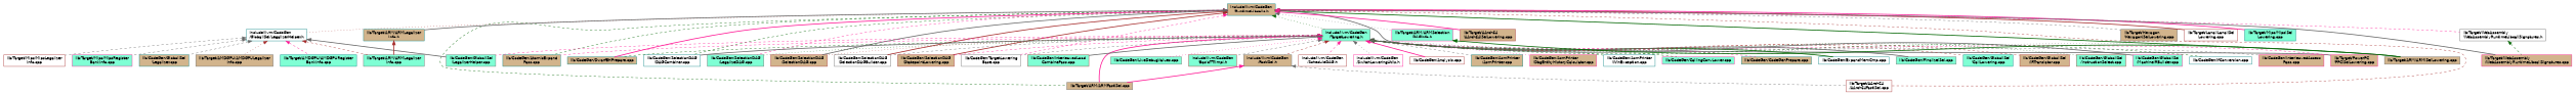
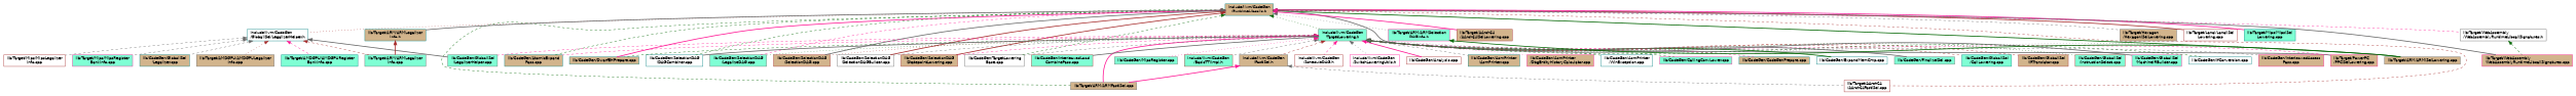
  digraph {
    node [color=teal fillcolor=tan fontname=Helvetica fontsize=10 shape=box style=filled]
    edge [color=gray40 dir=back fontname=Helvetica fontsize=10 labelfontname=Helvetica labelfontsize=10 style=dashed]
    n1 [fontcolor=black height=0.2 label="include/llvm/CodeGen\l/RuntimeLibcalls.h" width=0.4]
    n2 [fillcolor=white height=0.2 label="include/llvm/CodeGen\l/GlobalISel/LegalizerHelper.h" width=0.4]
    n3 [color=gray40 fillcolor=aquamarine height=0.2 label="include/llvm/CodeGen\l/TargetLowering.h" width=0.4]
    n4 [color=brown fillcolor=white height=0.2 label="lib/Target/AArch64\l/AArch64FastISel.cpp" width=0.4]
    n5 [color=gray40 height=0.2 label="lib/Target/ARM/ARMFastISel.cpp" width=0.4]
    n6 [height=0.2 label="lib/CodeGen/AtomicExpand\lPass.cpp" width=0.4]
    n7 [height=0.2 label="lib/CodeGen/DwarfEHPrepare.cpp" width=0.4]
    n8 [fillcolor=white height=0.2 label="lib/CodeGen/SelectionDAG\l/DAGCombiner.cpp" width=0.4]
    n9 [color=gray40 fillcolor=aquamarine height=0.2 label="lib/CodeGen/SelectionDAG\l/LegalizeDAG.cpp" width=0.4]
    n10 [color=brown height=0.2 label="lib/CodeGen/SelectionDAG\l/SelectionDAG.cpp" width=0.4]
    n11 [color=gray40 fillcolor=white height=0.2 label="lib/CodeGen/SelectionDAG\l/SelectionDAGBuilder.cpp" width=0.4]
    n12 [color=brown height=0.2 label="lib/CodeGen/SelectionDAG\l/StatepointLowering.cpp" width=0.4]
    n13 [color=gray40 fillcolor=white height=0.2 label="lib/CodeGen/TargetLowering\lBase.cpp" width=0.4]
    n14 [color=gray40 height=0.2 label="lib/Target/ARM/ARMISelLowering.cpp" width=0.4]
    n15 [color=deeppink height=0.2 label="lib/Target/PowerPC\l/PPCISelLowering.cpp" width=0.4]
    n16 [color=brown height=0.2 label="lib/Target/AArch64\l/AArch64ISelLowering.cpp" width=0.4]
    n17 [height=0.2 label="lib/Target/ARM/ARMLegalizer\lInfo.h" width=0.4]
    n18 [color=deeppink fillcolor=aquamarine height=0.2 label="lib/Target/ARM/ARMSelection\lDAGInfo.h" width=0.4]
    n19 [color=gray40 height=0.2 label="lib/Target/Hexagon\l/HexagonISelLowering.cpp" width=0.4]
    n20 [color=brown fillcolor=white height=0.2 label="lib/Target/Lanai/LanaiISel\lLowering.cpp" width=0.4]
    n21 [fillcolor=aquamarine height=0.2 label="lib/Target/Mips/MipsISel\lLowering.cpp" width=0.4]
    n22 [color=deeppink height=0.2 label="lib/Target/WebAssembly\l/WebAssemblyRuntimeLibcallSignatures.cpp" width=0.4]
    n23 [color=gray40 fillcolor=white height=0.2 label="lib/Target/WebAssembly\l/WebAssemblyRuntimeLibcallSignatures.h" width=0.4]
    n24 [height=0.2 label="lib/CodeGen/GlobalISel\l/Legalizer.cpp" width=0.4]
    n25 [color=gray40 fillcolor=aquamarine height=0.2 label="lib/CodeGen/GlobalISel\l/LegalizerHelper.cpp" width=0.4]
    n26 [color=gray40 height=0.2 label="lib/Target/AMDGPU/AMDGPULegalizer\lInfo.cpp" width=0.4]
    n27 [fillcolor=aquamarine height=0.2 label="lib/Target/AMDGPU/AMDGPURegister\lBankInfo.cpp" width=0.4]
    n28 [color=gray40 fillcolor=aquamarine height=0.2 label="lib/Target/ARM/ARMLegalizer\lInfo.cpp" width=0.4]
    n29 [color=brown fillcolor=white height=0.2 label="lib/Target/Mips/MipsLegalizer\lInfo.cpp" width=0.4]
    n30 [color=deeppink fillcolor=aquamarine height=0.2 label="lib/Target/Mips/MipsRegister\lBankInfo.cpp" width=0.4]
    n31 [color=brown fillcolor=aquamarine height=0.2 label="include/llvm/CodeGen\l/BasicTTIImpl.h" width=0.4]
    n32 [color=gray40 height=0.2 label="include/llvm/CodeGen\l/FastISel.h" width=0.4]
    n33 [color=brown fillcolor=white height=0.2 label="include/llvm/CodeGen\l/ScheduleDAG.h" width=0.4]
    n34 [color=deeppink fillcolor=white height=0.2 label="include/llvm/CodeGen\l/SwitchLoweringUtils.h" width=0.4]
    n35 [color=brown fillcolor=white height=0.2 label="lib/CodeGen/Analysis.cpp" width=0.4]
    n36 [height=0.2 label="lib/CodeGen/AsmPrinter\l/AsmPrinter.cpp" width=0.4]
    n37 [color=deeppink height=0.2 label="lib/CodeGen/AsmPrinter\l/DbgEntityHistoryCalculator.cpp" width=0.4]
    n38 [fillcolor=white height=0.2 label="lib/CodeGen/AsmPrinter\l/WinException.cpp" width=0.4]
    n39 [color=deeppink fillcolor=aquamarine height=0.2 label="lib/CodeGen/CallingConvLower.cpp" width=0.4]
    n40 [height=0.2 label="lib/CodeGen/CodeGenPrepare.cpp" width=0.4]
    n41 [fillcolor=white height=0.2 label="lib/CodeGen/ExpandMemCmp.cpp" width=0.4]
    n42 [color=gray40 fillcolor=aquamarine height=0.2 label="lib/CodeGen/FinalizeISel.cpp" width=0.4]
    n43 [fillcolor=aquamarine height=0.2 label="lib/CodeGen/GlobalISel\l/CallLowering.cpp" width=0.4]
    n44 [color=brown height=0.2 label="lib/CodeGen/GlobalISel\l/IRTranslator.cpp" width=0.4]
    n45 [color=brown fillcolor=aquamarine height=0.2 label="lib/CodeGen/GlobalISel\l/InstructionSelect.cpp" width=0.4]
    n46 [color=deeppink fillcolor=aquamarine height=0.2 label="lib/CodeGen/GlobalISel\l/MachineIRBuilder.cpp" width=0.4]
    n47 [fillcolor=white height=0.2 label="lib/CodeGen/IfConversion.cpp" width=0.4]
    n48 [color=deeppink height=0.2 label="lib/CodeGen/InterleavedAccess\lPass.cpp" width=0.4]
    n49 [color=brown fillcolor=aquamarine height=0.2 label="lib/CodeGen/InterleavedLoad\lCombinePass.cpp" width=0.4]
-   n50 [color=gray40 fillcolor=aquamarine height=0.2 label="lib/CodeGen/LiveDebugValues.cpp" width=0.4]
+   n50 [color=gray40 fillcolor=aquamarine height=0.2 label="lib/CodeGen/MipsRegister.cpp" width=0.4]
    n1 -> n2 [color=brown style=dotted]
    n1 -> n3 [color=darkgreen style=dotted]
    n1 -> n4 [color=brown]
    n1 -> n5 [color=darkgreen]
    n1 -> n6 [color=darkgreen]
    n1 -> n7 [color=deeppink style=bold]
    n1 -> n8 [color=darkgreen]
    n1 -> n9 [color=deeppink]
    n1 -> n10 [style=bold]
    n1 -> n11 [color=brown style=bold]
    n1 -> n12 [color=brown style=bold]
-   n1 -> n13 [color=deeppink]
+   n1 -> n13 [color=darkgreen]
    n1 -> n14 [color=darkgreen style=bold]
    n1 -> n15 [style=bold]
    n1 -> n16 [color=deeppink style=bold]
    n1 -> n17 [style=bold]
    n1 -> n18 [style=dotted]
    n1 -> n19
    n1 -> n20 [color=brown style=bold]
    n1 -> n21 [color=deeppink style=bold]
    n1 -> n22 [style=bold]
    n1 -> n23 [color=deeppink]
    n2 -> n24
    n2 -> n25 [style=bold]
    n2 -> n26 [color=brown style=dotted]
    n2 -> n27 [color=deeppink]
    n2 -> n28 [color=brown]
    n2 -> n29
    n2 -> n30
    n3 -> n5 [color=deeppink style=bold]
    n3 -> n6 [color=deeppink]
    n3 -> n7 [color=darkgreen]
    n3 -> n8 [style=bold]
    n3 -> n9 [color=darkgreen style=dotted]
    n3 -> n10 [color=brown style=dotted]
    n3 -> n11
    n3 -> n12 [color=deeppink]
    n3 -> n13
    n3 -> n14 [style=dotted]
    n3 -> n15 [color=deeppink]
    n3 -> n25 [color=deeppink]
    n3 -> n31
    n3 -> n32 [color=brown]
    n3 -> n33 [color=deeppink]
    n3 -> n34 [style=dotted]
    n3 -> n35 [color=deeppink style=bold]
    n3 -> n36
    n3 -> n37 [color=deeppink style=dotted]
    n3 -> n38 [color=darkgreen]
    n3 -> n39 [color=darkgreen]
    n3 -> n40 [color=deeppink]
    n3 -> n41 [color=darkgreen style=bold]
    n3 -> n42 [style=bold]
    n3 -> n43 [color=brown]
    n3 -> n44 [color=brown]
    n3 -> n45 [color=darkgreen style=dotted]
    n3 -> n46 [style=bold]
    n3 -> n47 [color=darkgreen]
    n3 -> n48
    n3 -> n49 [style=bold]
    n3 -> n50 [color=deeppink style=dotted]
    n17 -> n28 [color=brown style=bold]
    n18 -> n14 [color=darkgreen style=bold]
    n23 -> n22 [color=darkgreen]
    n32 -> n4
    n32 -> n5 [color=deeppink style=bold]
  }
